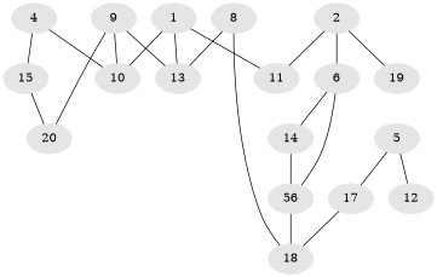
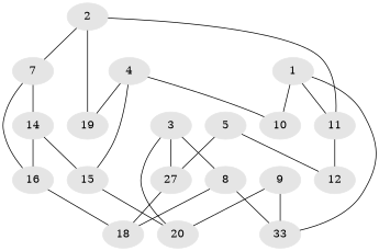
  graph {
    node [color=gray90 style=filled]
    1
    10
    11
-   13
+   13 [label=33]
    12
    2
-   7 [label=6]
+   7
    19
    14
-   16 [label=56]
+   16
+   3
    8
-   17
+   17 [label=27]
    20
    18
    4
    15
    5
    9
    1 -- 10
    1 -- 11
    1 -- 13
+   11 -- 12
    2 -- 11
    2 -- 7
    2 -- 19
    7 -- 14
    7 -- 16
    14 -- 16
+   14 -- 15
    16 -- 18
+   3 -- 8
+   3 -- 17
+   3 -- 20
    8 -- 13
    8 -- 18
    17 -- 18
    4 -- 10
+   4 -- 19
    4 -- 15
    15 -- 20
    5 -- 12
    5 -- 17
-   9 -- 10
    9 -- 13
    9 -- 20
  }
